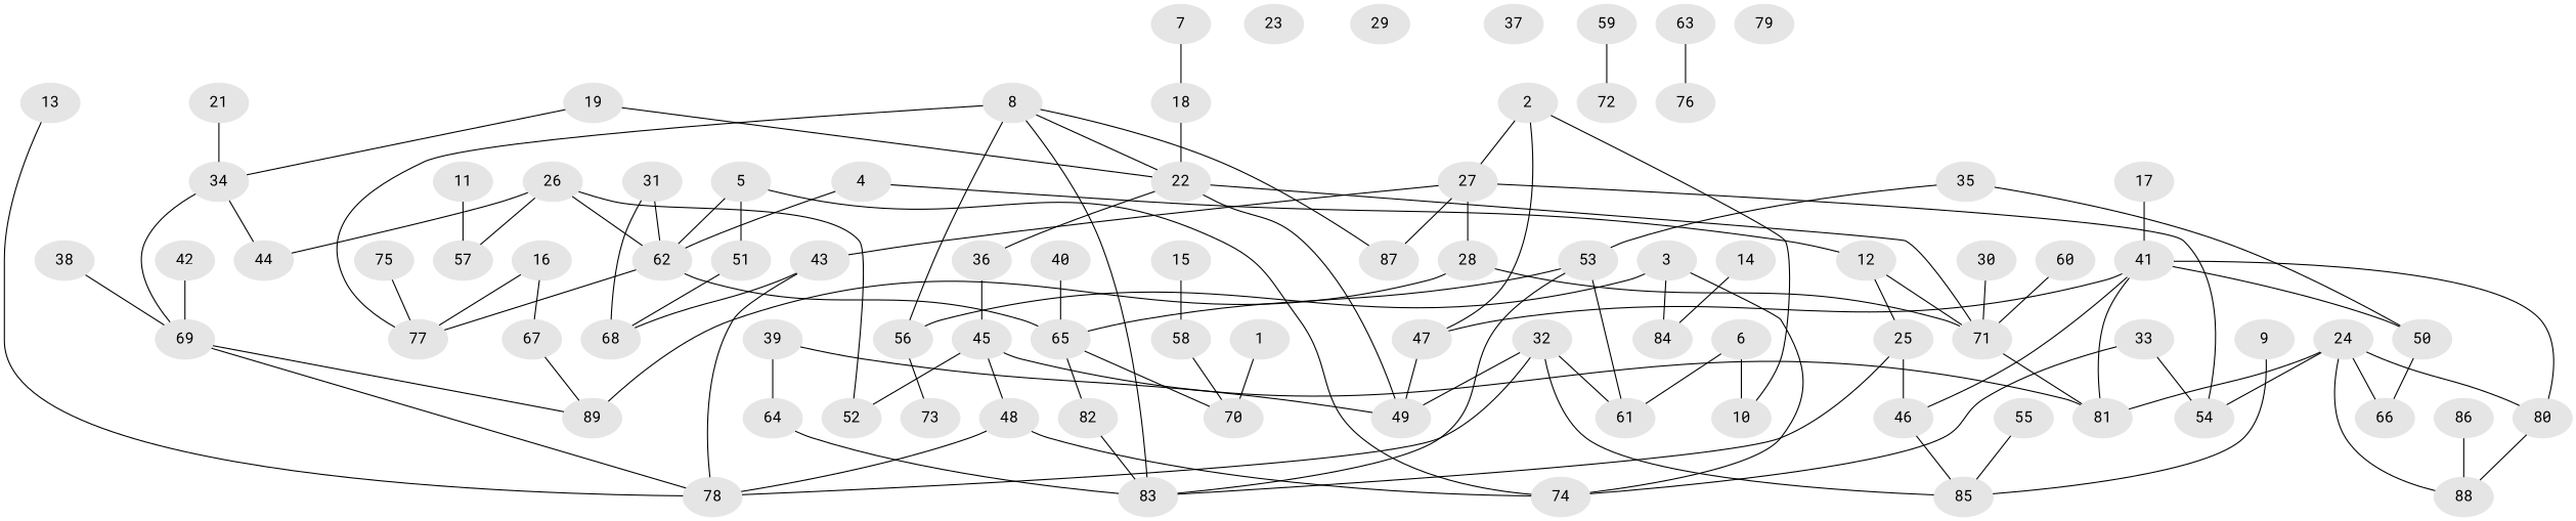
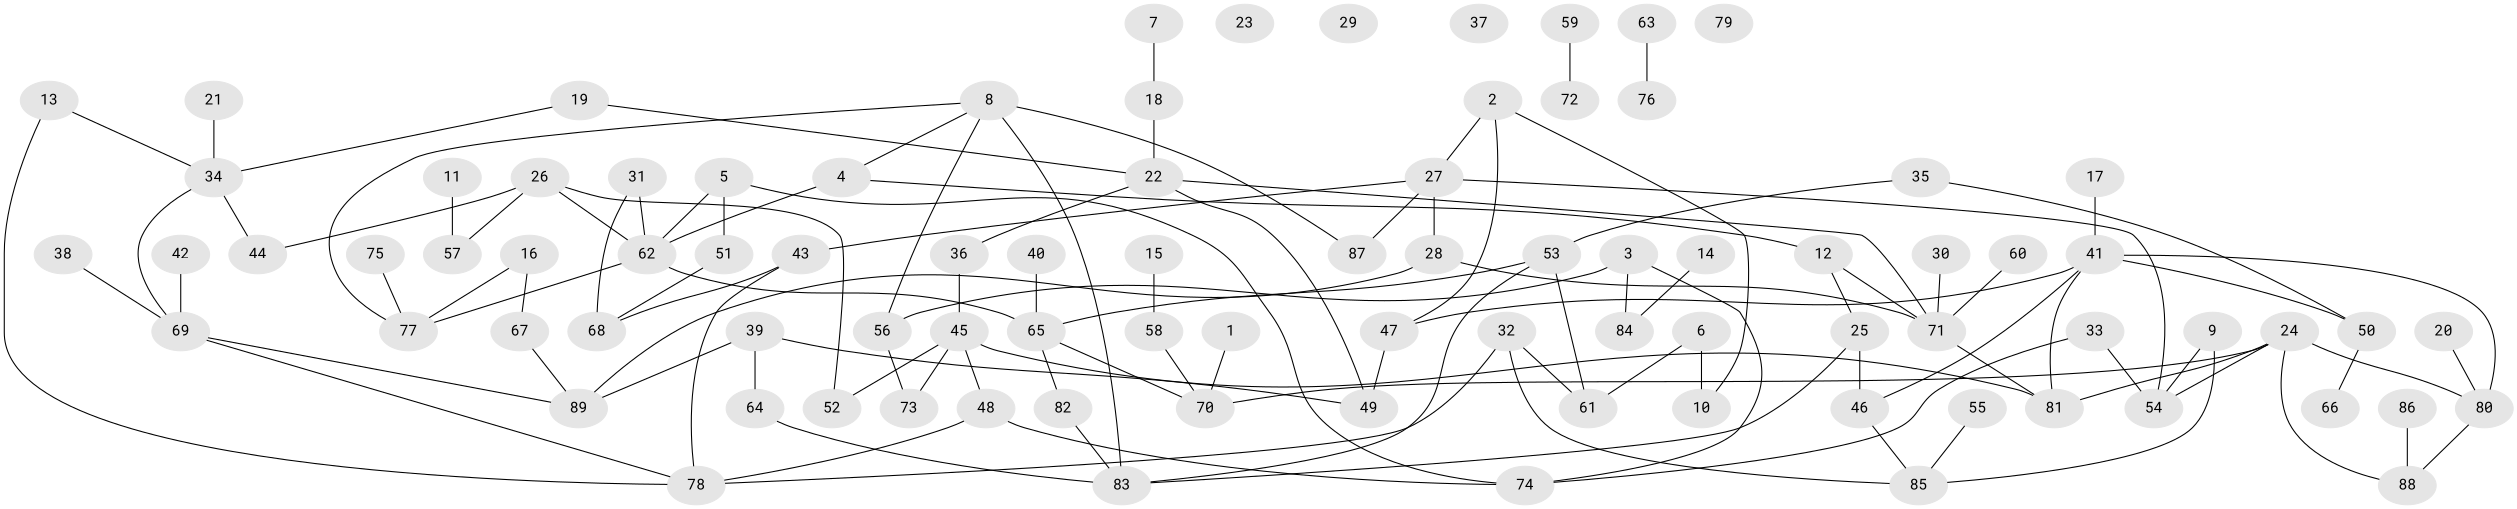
  graph {
    fontname="Roboto Mono"
    node [color=gray90 fontname="Roboto Mono" style=filled]
    edge [fontname="Roboto Mono"]
    1
    70
    2
    10
    47
    27
    49
    3
    56
    74
    84
    73
    4
    12
    62
    25
    71
    13
    34
    78
    87
    54
    28
    43
    77
    65
    5
    51
    68
    6
    61
    7
    18
    22
    8
    83
    36
    9
    85
    11
    57
    46
    81
    44
    69
    14
    15
    58
    16
    67
    89
    17
    41
    80
    50
    19
+   20
    88
    21
    45
    23
    24
    26
    52
    29
    30
    31
    32
    33
    35
    53
    66
    48
    37
    38
    39
    64
    40
    82
    42
    55
    59
    72
    60
    63
    76
    75
    79
    86
    1 -- 70
    2 -- 10
    2 -- 47
    2 -- 27
    47 -- 49
    27 -- 87
    27 -- 54
    27 -- 28
    27 -- 43
    3 -- 56
    3 -- 74
    3 -- 84
    56 -- 73
    4 -- 12
    4 -- 62
    12 -- 25
    12 -- 71
    62 -- 77
    62 -- 65
    25 -- 83
    25 -- 46
    71 -- 81
+   13 -- 34
    13 -- 78
    34 -- 44
    34 -- 69
    28 -- 71
    28 -- 89
    43 -- 78
    43 -- 68
    65 -- 70
    65 -- 82
    5 -- 74
    5 -- 62
    5 -- 51
    51 -- 68
    6 -- 10
    6 -- 61
    7 -- 18
    18 -- 22
    22 -- 49
    22 -- 71
    22 -- 36
    8 -- 56
    8 -- 87
    8 -- 77
-   8 -- 22
+   8 -- 4
    8 -- 83
    36 -- 45
+   9 -- 54
    9 -- 85
    11 -- 57
    46 -- 85
    69 -- 78
    69 -- 89
    14 -- 84
    15 -- 58
    58 -- 70
    16 -- 77
    16 -- 67
    67 -- 89
    17 -- 41
    41 -- 47
    41 -- 46
    41 -- 81
    41 -- 80
    41 -- 50
    80 -- 88
    50 -- 66
    19 -- 34
    19 -- 22
+   20 -- 80
    21 -- 34
+   45 -- 73
    45 -- 81
    45 -- 52
    45 -- 48
-   24 -- 66
+   24 -- 70
    24 -- 54
    24 -- 81
    24 -- 80
    24 -- 88
    26 -- 62
    26 -- 57
    26 -- 44
    26 -- 52
    30 -- 71
    31 -- 62
    31 -- 68
-   32 -- 49
    32 -- 78
    32 -- 61
    32 -- 85
    33 -- 74
    33 -- 54
    35 -- 50
    35 -- 53
    53 -- 65
    53 -- 61
    53 -- 83
    48 -- 74
    48 -- 78
    38 -- 69
    39 -- 49
+   39 -- 89
    39 -- 64
    64 -- 83
    40 -- 65
    82 -- 83
    42 -- 69
    55 -- 85
    59 -- 72
    60 -- 71
    63 -- 76
    75 -- 77
    86 -- 88
  }
